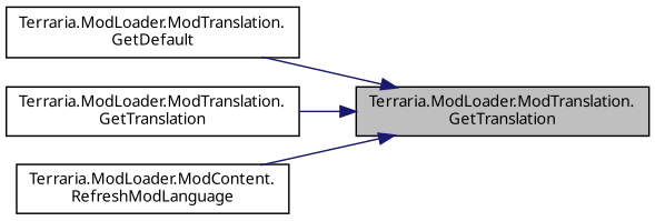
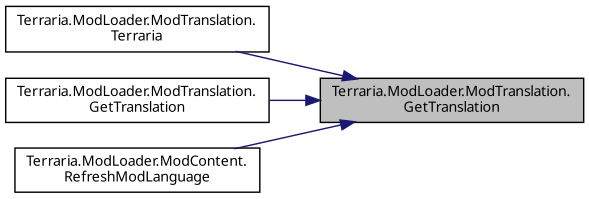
  digraph {
    rankdir=RL
    fontname="Noto Sans"
    node [color=black fillcolor=white fontname="Noto Sans" fontsize=10 shape=record style=filled]
    edge [color=midnightblue dir=back fontname="Noto Sans" fontsize=10 labelfontname=Helvetica labelfontsize=10 style=solid]
    n1 [fillcolor=grey75 fontcolor=black height=0.2 label="Terraria.ModLoader.ModTranslation.\lGetTranslation" width=0.4]
-   n2 [height=0.2 label="Terraria.ModLoader.ModTranslation.\lGetDefault" width=0.4]
+   n2 [height=0.2 label="Terraria.ModLoader.ModTranslation.\lTerraria" width=0.4]
    n3 [height=0.2 label="Terraria.ModLoader.ModTranslation.\lGetTranslation" width=0.4]
    n4 [height=0.2 label="Terraria.ModLoader.ModContent.\lRefreshModLanguage" width=0.4]
    n1 -> n2
    n1 -> n3
    n1 -> n4
  }
